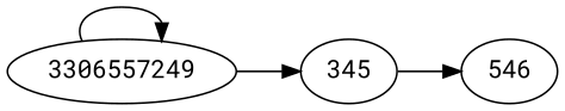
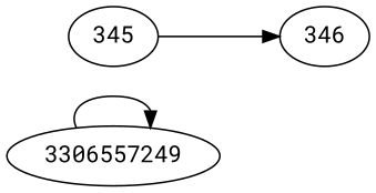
  digraph {
    fontname="Roboto Mono"
    rankdir=LR
    node [fontname="Roboto Mono"]
    edge [fontname="Roboto Mono"]
    3306557249
    345
-   346 [label=546]
+   346
    3306557249 -> 3306557249
-   3306557249 -> 345
    345 -> 346
  }
